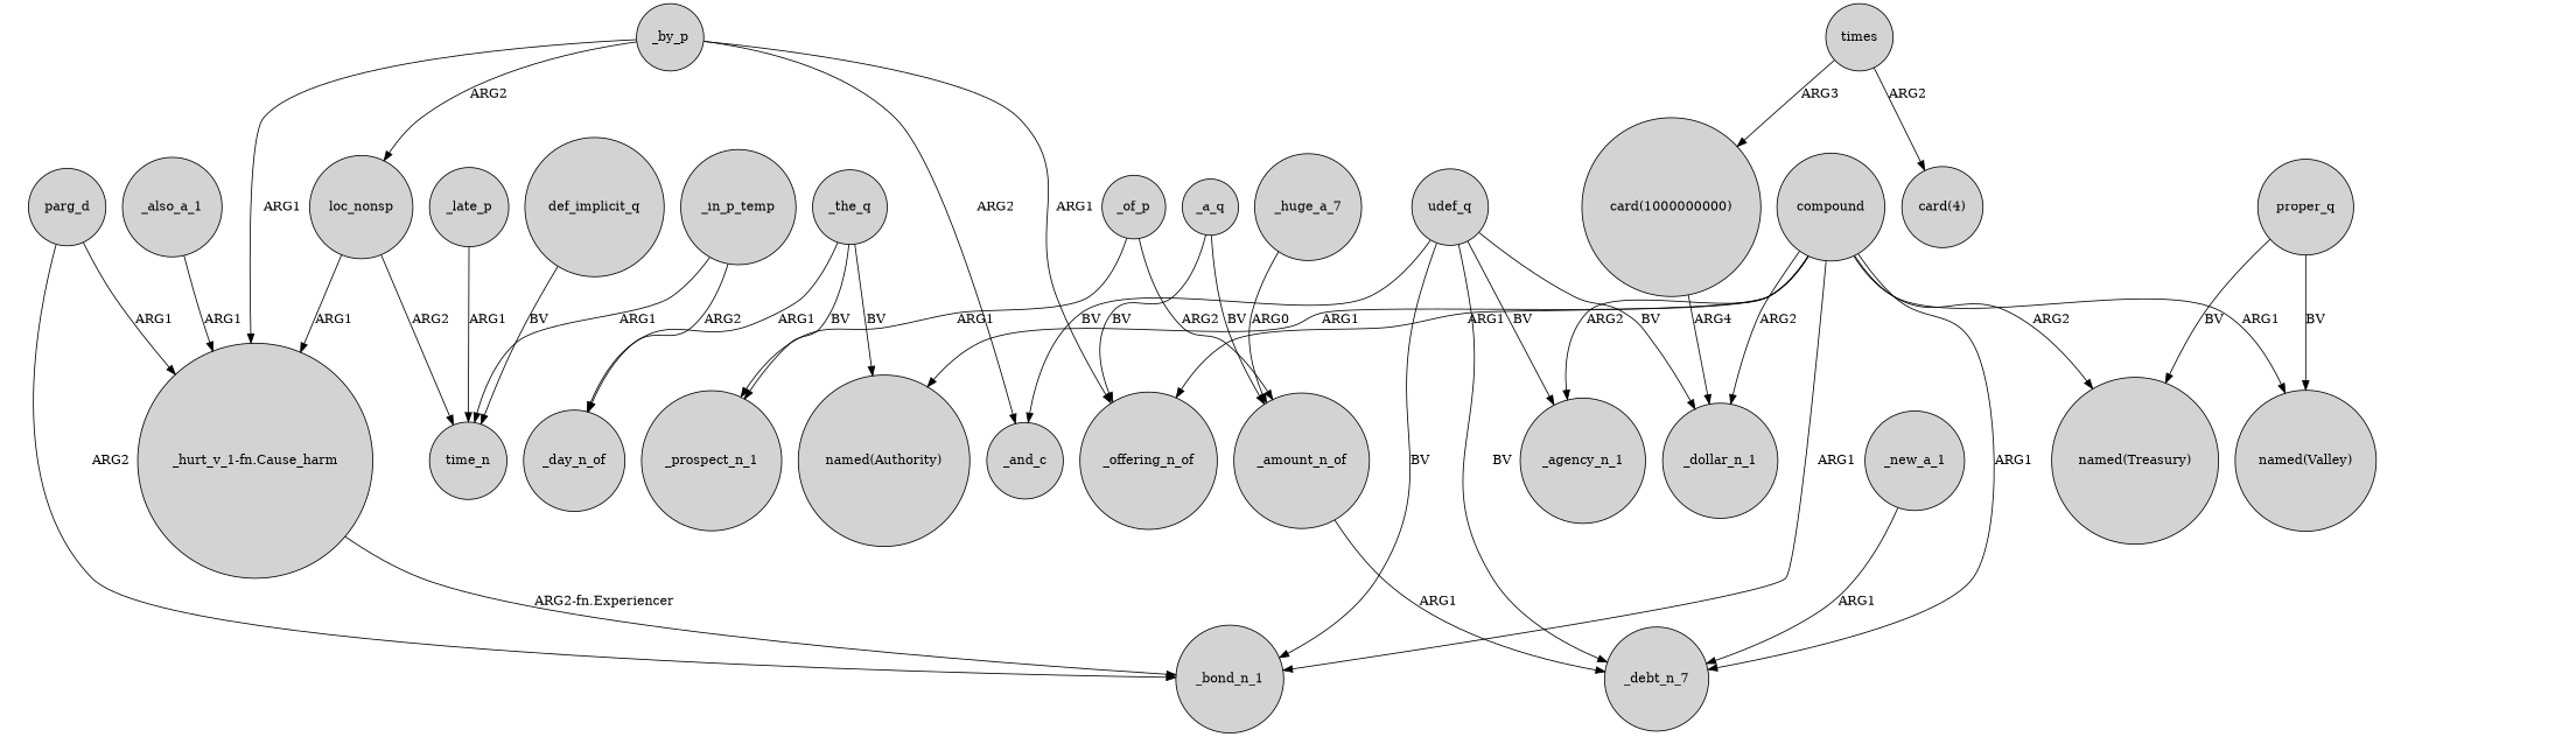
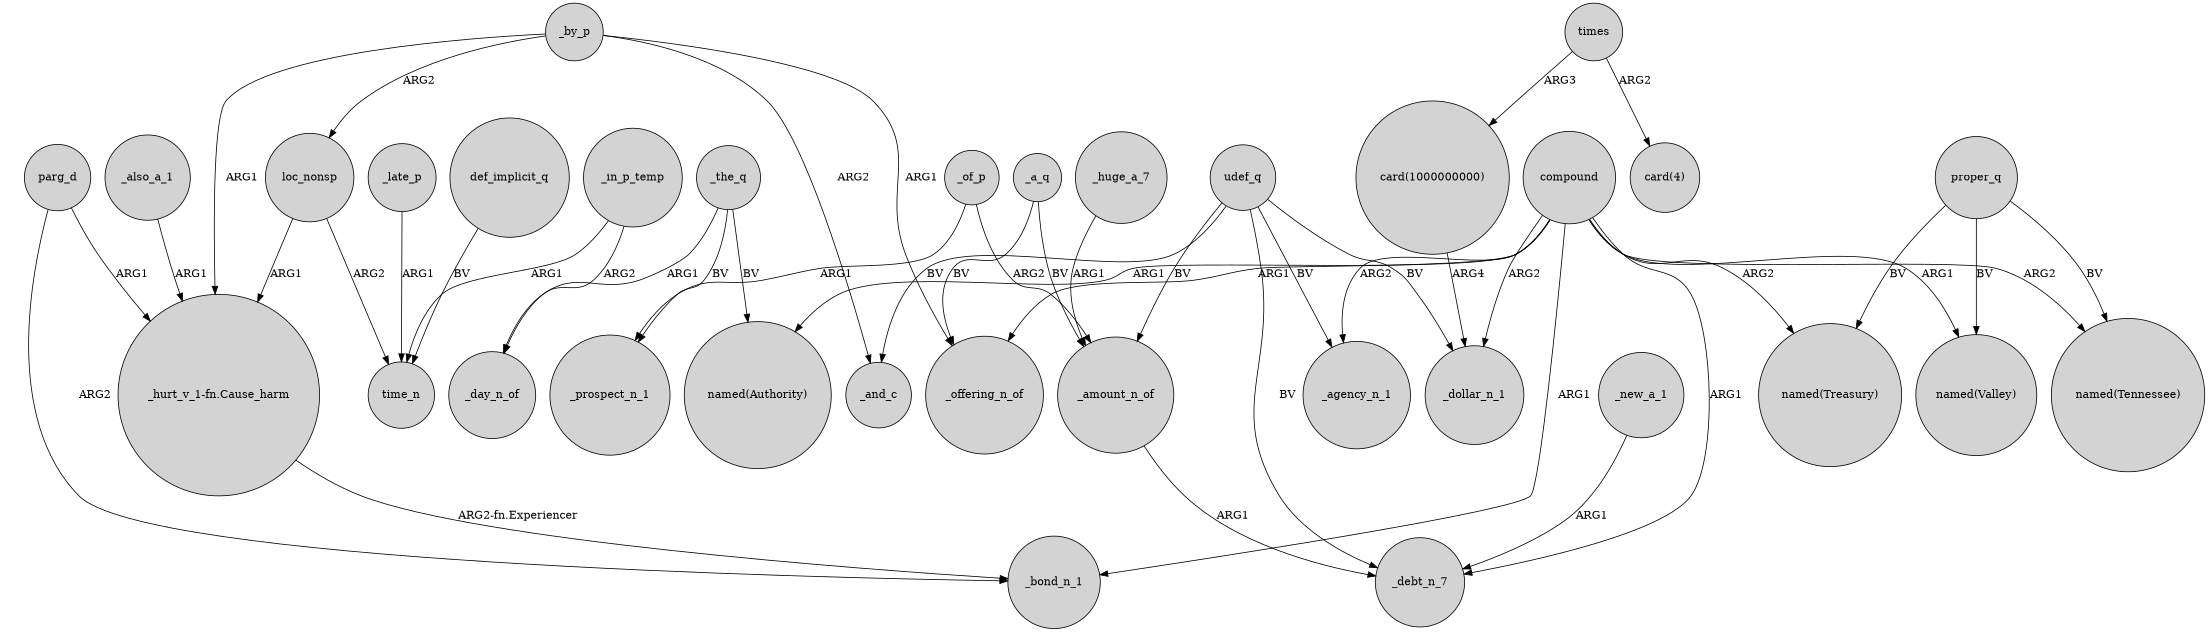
  digraph {
    node [shape=circle style=filled]
    _by_p
    _offering_n_of
    "_hurt_v_1-fn.Cause_harm"
    _and_c
    loc_nonsp
    _bond_n_1
    _also_a_1
    compound
    "named(Authority)"
    "named(Treasury)"
    n11 [label=_debt_n_7]
    "named(Valley)"
    _agency_n_1
+   "named(Tennessee)"
    _dollar_n_1
    _late_p
    time_n
    _amount_n_of
    parg_d
    n20 [label=_huge_a_7]
    udef_q
    _the_q
    _prospect_n_1
    _day_n_of
    _of_p
    times
    "card(1000000000)"
    "card(4)"
    proper_q
    _in_p_temp
    _new_a_1
    _a_q
    def_implicit_q
    _by_p -> _offering_n_of [label=ARG1]
    _by_p -> "_hurt_v_1-fn.Cause_harm" [label=ARG1]
    _by_p -> _and_c [label=ARG2]
    _by_p -> loc_nonsp [label=ARG2]
    "_hurt_v_1-fn.Cause_harm" -> _bond_n_1 [label="ARG2-fn.Experiencer"]
    loc_nonsp -> "_hurt_v_1-fn.Cause_harm" [label=ARG1]
    loc_nonsp -> time_n [label=ARG2]
    _also_a_1 -> "_hurt_v_1-fn.Cause_harm" [label=ARG1]
    compound -> _offering_n_of [label=ARG1]
    compound -> _bond_n_1 [label=ARG1]
    compound -> "named(Authority)" [label=ARG1]
    compound -> "named(Treasury)" [label=ARG2]
    compound -> n11 [label=ARG1]
    compound -> "named(Valley)" [label=ARG1]
    compound -> _agency_n_1 [label=ARG2]
+   compound -> "named(Tennessee)" [label=ARG2]
    compound -> _dollar_n_1 [label=ARG2]
    _late_p -> time_n [label=ARG1]
    _amount_n_of -> n11 [label=ARG1]
    parg_d -> "_hurt_v_1-fn.Cause_harm" [label=ARG1]
    parg_d -> _bond_n_1 [label=ARG2]
-   n20 -> _amount_n_of [label=ARG0]
+   n20 -> _amount_n_of [label=ARG1]
    udef_q -> _and_c [label=BV]
-   udef_q -> _bond_n_1 [label=BV]
+   udef_q -> _amount_n_of [label=BV]
    udef_q -> n11 [label=BV]
    udef_q -> _agency_n_1 [label=BV]
    udef_q -> _dollar_n_1 [label=BV]
    _the_q -> "named(Authority)" [label=BV]
    _the_q -> _prospect_n_1 [label=BV]
    _the_q -> _day_n_of [label=ARG1]
    _of_p -> _amount_n_of [label=ARG2]
    _of_p -> _prospect_n_1 [label=ARG1]
    times -> "card(1000000000)" [label=ARG3]
    times -> "card(4)" [label=ARG2]
    "card(1000000000)" -> _dollar_n_1 [label=ARG4]
    proper_q -> "named(Treasury)" [label=BV]
    proper_q -> "named(Valley)" [label=BV]
+   proper_q -> "named(Tennessee)" [label=BV]
    _in_p_temp -> time_n [label=ARG1]
    _in_p_temp -> _day_n_of [label=ARG2]
    _new_a_1 -> n11 [label=ARG1]
    _a_q -> _offering_n_of [label=BV]
    _a_q -> _amount_n_of [label=BV]
    def_implicit_q -> time_n [label=BV]
  }
